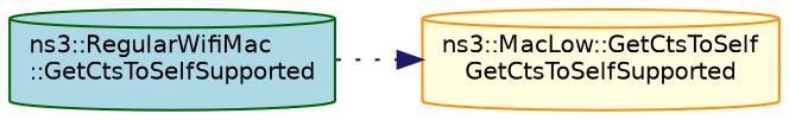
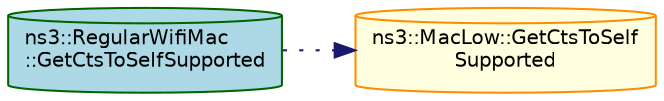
  digraph {
    rankdir=LR
    node [fontname=Helvetica fontsize=10 shape=cylinder style=filled]
    n1 [color=darkgreen fillcolor=lightblue fontcolor=black height=0.2 label="ns3::RegularWifiMac\l::GetCtsToSelfSupported" width=0.4]
-   n2 [color=darkorange fillcolor=lightyellow height=0.2 label="ns3::MacLow::GetCtsToSelf\lGetCtsToSelfSupported" width=0.4]
+   n2 [color=darkorange fillcolor=lightyellow height=0.2 label="ns3::MacLow::GetCtsToSelf\lSupported" width=0.4]
    n1 -> n2 [color=midnightblue fontname=Helvetica fontsize=10 labelfontname=Helvetica labelfontsize=10 style=dotted]
  }
